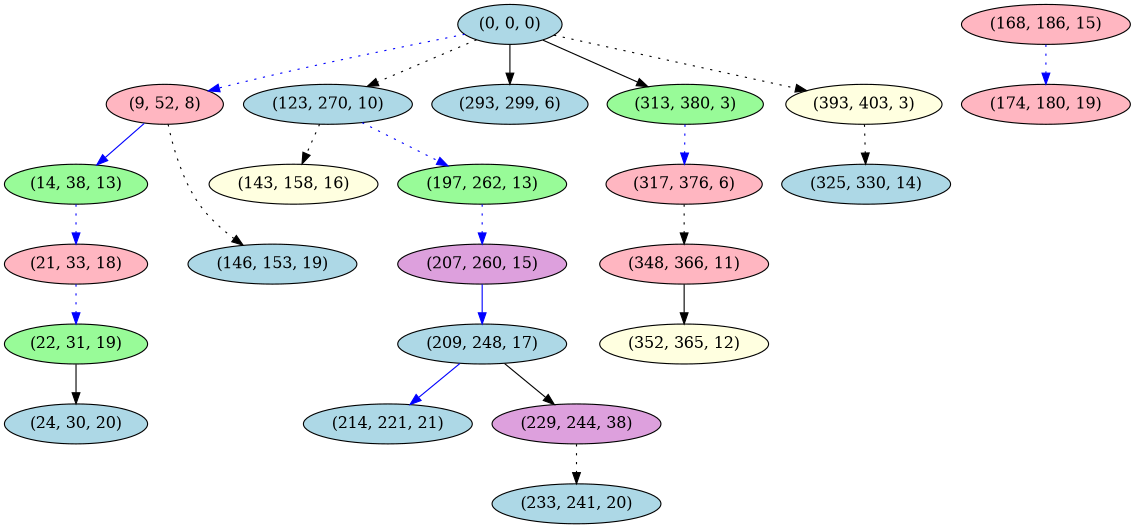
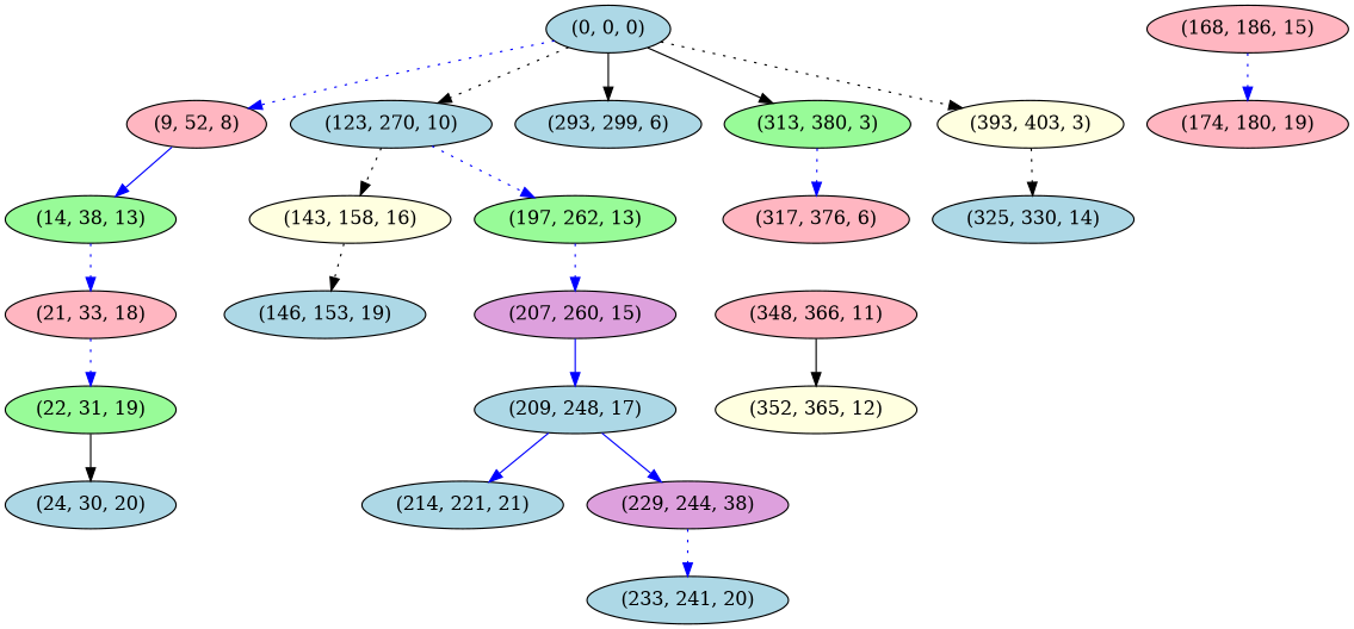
  digraph {
    node [fillcolor=lightblue style=filled]
    edge [color=black style=dotted]
    "(9, 52, 8)" [fillcolor=lightpink]
    "(0, 0, 0)"
    "(123, 270, 10)"
    "(293, 299, 6)"
    "(313, 380, 3)" [fillcolor=palegreen]
    "(393, 403, 3)" [fillcolor=lightyellow]
    "(14, 38, 13)" [fillcolor=palegreen]
    "(143, 158, 16)" [fillcolor=lightyellow]
    "(197, 262, 13)" [fillcolor=palegreen]
    "(317, 376, 6)" [fillcolor=lightpink]
    "(325, 330, 14)"
    "(21, 33, 18)" [fillcolor=lightpink]
    "(22, 31, 19)" [fillcolor=palegreen]
    "(24, 30, 20)"
    "(146, 153, 19)"
    "(168, 186, 15)" [fillcolor=lightpink]
    "(174, 180, 19)" [fillcolor=lightpink]
    "(207, 260, 15)" [fillcolor=plum]
    "(209, 248, 17)"
    "(214, 221, 21)"
    n21 [fillcolor=plum label="(229, 244, 38)"]
    "(233, 241, 20)"
    "(348, 366, 11)" [fillcolor=lightpink]
    "(352, 365, 12)" [fillcolor=lightyellow]
    "(9, 52, 8)" -> "(14, 38, 13)" [color=blue style=solid]
    "(0, 0, 0)" -> "(9, 52, 8)" [color=blue]
    "(0, 0, 0)" -> "(123, 270, 10)"
    "(0, 0, 0)" -> "(293, 299, 6)" [style=solid]
    "(0, 0, 0)" -> "(313, 380, 3)" [style=solid]
    "(0, 0, 0)" -> "(393, 403, 3)"
    "(123, 270, 10)" -> "(143, 158, 16)"
    "(123, 270, 10)" -> "(197, 262, 13)" [color=blue]
    "(313, 380, 3)" -> "(317, 376, 6)" [color=blue]
    "(393, 403, 3)" -> "(325, 330, 14)"
    "(14, 38, 13)" -> "(21, 33, 18)" [color=blue]
-   "(9, 52, 8)" -> "(146, 153, 19)"
+   "(143, 158, 16)" -> "(146, 153, 19)"
    "(197, 262, 13)" -> "(207, 260, 15)" [color=blue]
-   "(317, 376, 6)" -> "(348, 366, 11)"
    "(21, 33, 18)" -> "(22, 31, 19)" [color=blue]
    "(22, 31, 19)" -> "(24, 30, 20)" [style=solid]
    "(168, 186, 15)" -> "(174, 180, 19)" [color=blue]
    "(207, 260, 15)" -> "(209, 248, 17)" [color=blue style=solid]
    "(209, 248, 17)" -> "(214, 221, 21)" [color=blue style=solid]
-   "(209, 248, 17)" -> n21 [style=solid]
-   n21 -> "(233, 241, 20)"
+   "(209, 248, 17)" -> n21 [color=blue style=solid]
+   n21 -> "(233, 241, 20)" [color=blue]
    "(348, 366, 11)" -> "(352, 365, 12)" [style=solid]
  }
